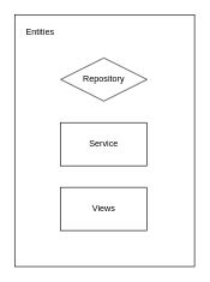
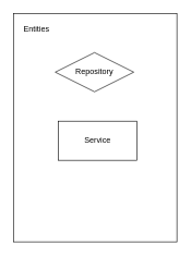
  <mxCell id="0" />
  <mxCell id="1" parent="0" />
  <mxCell id="2" value="" style="rounded=0;whiteSpace=wrap;html=1;" parent="1" vertex="1"><mxGeometry x="20" y="20" width="250" height="350" as="geometry" /></mxCell>
- <mxCell id="3" value="Views" style="rounded=0;whiteSpace=wrap;html=1;" parent="1" vertex="1"><mxGeometry x="84" y="260" width="120" height="60" as="geometry" /></mxCell>
- <mxCell id="4" value="Service" style="rounded=0;whiteSpace=wrap;html=1;" parent="1" vertex="1"><mxGeometry x="84" y="170" width="120" height="60" as="geometry" /></mxCell>
+ <mxCell id="4" value="Service" style="rounded=0;whiteSpace=wrap;html=1;" parent="1" vertex="1"><mxGeometry x="89" y="185" width="120" height="60" as="geometry" /></mxCell>
  <mxCell id="5" value="Repository" style="rhombus;whiteSpace=wrap;html=1;" parent="1" vertex="1"><mxGeometry x="84" y="80" width="120" height="60" as="geometry" /></mxCell>
  <mxCell id="6" value="Entities" style="text;html=1;align=center;verticalAlign=middle;resizable=0;points=[];autosize=1;strokeColor=none;fillColor=none;" parent="1" vertex="1"><mxGeometry x="25" y="30" width="60" height="30" as="geometry" /></mxCell>
